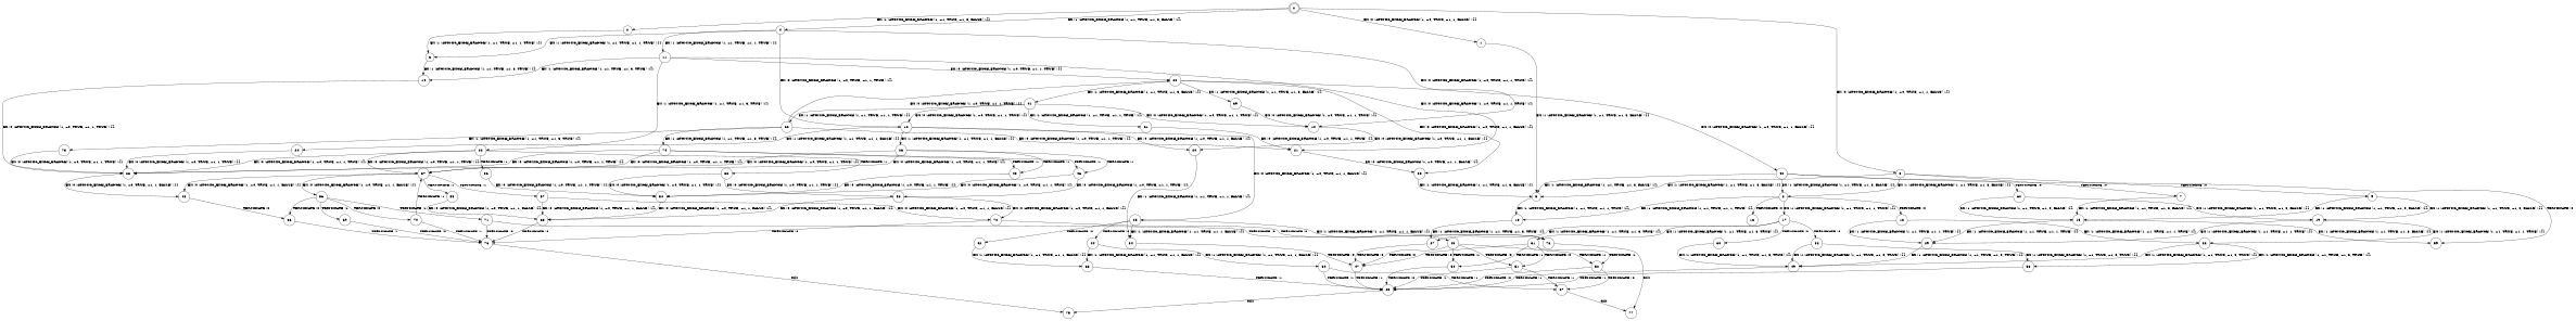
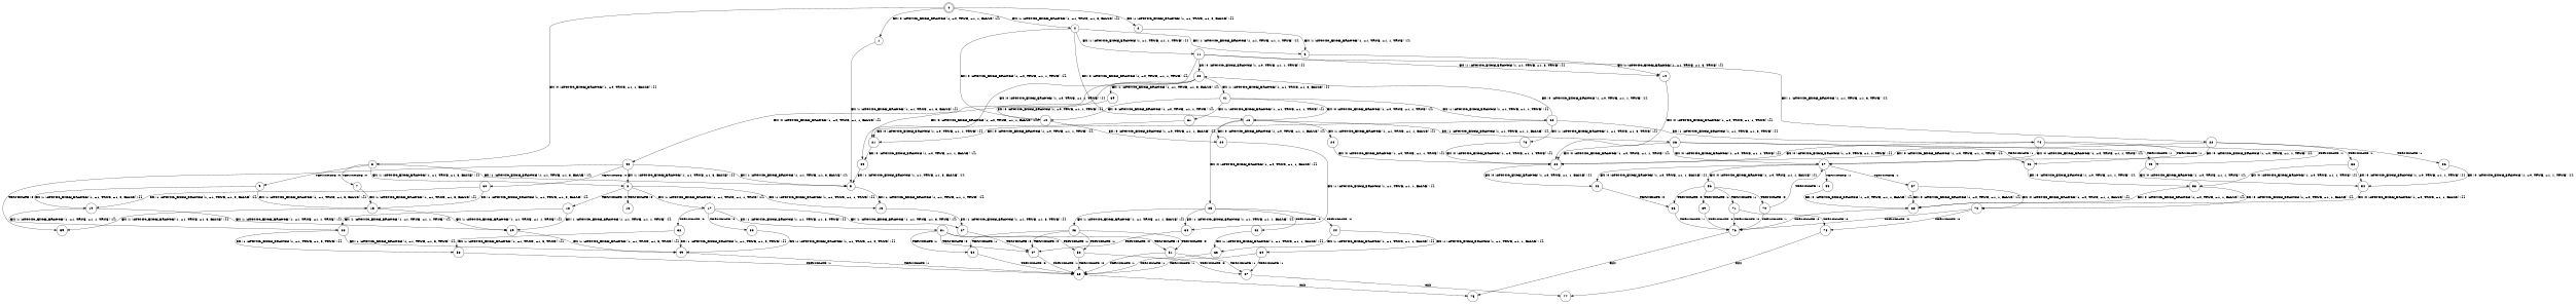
  digraph {
    node [shape=circle]
    0 [peripheries=2]
    1
    2
    3
    4
    5
    6
    7
    8
    9
    10
    11
    12
    13
    14
    15
    16
    17
    18
    19
    20
    21
    22
    23
    24
    25
    26
    27
    28
    29
    59
    30
    31
    32
    33
    34
    35
    36
    37
    38
    39
    40
    41
    42
    43
    44
    45
    46
    47
    48
    49
    50
    51
    52
    53
    54
    55
    56
    57
    58
    60
    61
    62
    63
    64
    65
    66
    67
    68
    69
    70
    71
    72
    73
    74
    75
    76
    77
    78
    0 -> 1 [label="EX !0 !ATOMIC_EXCH_BRANCH (1, +0, TRUE, +1, 1, FALSE) !{}"]
    0 -> 2 [label="EX !1 !ATOMIC_EXCH_BRANCH (1, +1, TRUE, +1, 3, FALSE) !{}"]
    0 -> 3 [label="EX !0 !ATOMIC_EXCH_BRANCH (1, +0, TRUE, +1, 1, FALSE) !{}"]
    0 -> 4 [label="EX !1 !ATOMIC_EXCH_BRANCH (1, +1, TRUE, +1, 3, FALSE) !{}"]
    1 -> 5 [label="EX !1 !ATOMIC_EXCH_BRANCH (1, +1, TRUE, +1, 3, FALSE) !{}"]
    2 -> 6 [label="EX !1 !ATOMIC_EXCH_BRANCH (1, +1, TRUE, +1, 1, TRUE) !{}"]
    3 -> 5 [label="EX !1 !ATOMIC_EXCH_BRANCH (1, +1, TRUE, +1, 3, FALSE) !{}"]
    3 -> 7 [label="TERMINATE !0"]
    3 -> 8 [label="EX !1 !ATOMIC_EXCH_BRANCH (1, +1, TRUE, +1, 3, FALSE) !{}"]
    3 -> 9 [label="TERMINATE !0"]
    4 -> 6 [label="EX !1 !ATOMIC_EXCH_BRANCH (1, +1, TRUE, +1, 1, TRUE) !{}"]
    4 -> 10 [label="EX !0 !ATOMIC_EXCH_BRANCH (1, +0, TRUE, +1, 1, TRUE) !{}"]
    4 -> 11 [label="EX !1 !ATOMIC_EXCH_BRANCH (1, +1, TRUE, +1, 1, TRUE) !{}"]
    4 -> 12 [label="EX !0 !ATOMIC_EXCH_BRANCH (1, +0, TRUE, +1, 1, TRUE) !{}"]
    5 -> 13 [label="EX !1 !ATOMIC_EXCH_BRANCH (1, +1, TRUE, +1, 1, TRUE) !{}"]
    6 -> 14 [label="EX !1 !ATOMIC_EXCH_BRANCH (1, +1, TRUE, +1, 3, TRUE) !{}"]
    7 -> 15 [label="EX !1 !ATOMIC_EXCH_BRANCH (1, +1, TRUE, +1, 3, FALSE) !{}"]
    8 -> 13 [label="EX !1 !ATOMIC_EXCH_BRANCH (1, +1, TRUE, +1, 1, TRUE) !{}"]
    8 -> 16 [label="TERMINATE !0"]
    8 -> 17 [label="EX !1 !ATOMIC_EXCH_BRANCH (1, +1, TRUE, +1, 1, TRUE) !{}"]
    8 -> 18 [label="TERMINATE !0"]
    9 -> 15 [label="EX !1 !ATOMIC_EXCH_BRANCH (1, +1, TRUE, +1, 3, FALSE) !{}"]
    9 -> 19 [label="EX !1 !ATOMIC_EXCH_BRANCH (1, +1, TRUE, +1, 3, FALSE) !{}"]
    10 -> 20 [label="EX !0 !ATOMIC_EXCH_BRANCH (1, +0, TRUE, +1, 1, FALSE) !{}"]
    11 -> 14 [label="EX !1 !ATOMIC_EXCH_BRANCH (1, +1, TRUE, +1, 3, TRUE) !{}"]
    11 -> 21 [label="EX !0 !ATOMIC_EXCH_BRANCH (1, +0, TRUE, +1, 1, TRUE) !{}"]
    11 -> 22 [label="EX !1 !ATOMIC_EXCH_BRANCH (1, +1, TRUE, +1, 3, TRUE) !{}"]
    11 -> 23 [label="EX !0 !ATOMIC_EXCH_BRANCH (1, +0, TRUE, +1, 1, TRUE) !{}"]
    12 -> 20 [label="EX !0 !ATOMIC_EXCH_BRANCH (1, +0, TRUE, +1, 1, FALSE) !{}"]
    12 -> 24 [label="EX !1 !ATOMIC_EXCH_BRANCH (1, +1, TRUE, +1, 1, FALSE) !{}"]
    12 -> 25 [label="EX !0 !ATOMIC_EXCH_BRANCH (1, +0, TRUE, +1, 1, FALSE) !{}"]
    12 -> 26 [label="EX !1 !ATOMIC_EXCH_BRANCH (1, +1, TRUE, +1, 1, FALSE) !{}"]
    13 -> 27 [label="EX !1 !ATOMIC_EXCH_BRANCH (1, +1, TRUE, +1, 3, TRUE) !{}"]
    14 -> 28 [label="EX !0 !ATOMIC_EXCH_BRANCH (1, +0, TRUE, +1, 1, TRUE) !{}"]
    15 -> 29 [label="EX !1 !ATOMIC_EXCH_BRANCH (1, +1, TRUE, +1, 1, TRUE) !{}"]
    15 -> 59 [label="EX !1 !ATOMIC_EXCH_BRANCH (1, +1, TRUE, +1, 3, FALSE) !{}"]
    17 -> 27 [label="EX !1 !ATOMIC_EXCH_BRANCH (1, +1, TRUE, +1, 3, TRUE) !{}"]
    17 -> 30 [label="TERMINATE !0"]
    17 -> 31 [label="EX !1 !ATOMIC_EXCH_BRANCH (1, +1, TRUE, +1, 3, TRUE) !{}"]
    17 -> 32 [label="TERMINATE !0"]
    18 -> 29 [label="EX !1 !ATOMIC_EXCH_BRANCH (1, +1, TRUE, +1, 1, TRUE) !{}"]
    18 -> 33 [label="EX !1 !ATOMIC_EXCH_BRANCH (1, +1, TRUE, +1, 1, TRUE) !{}"]
    19 -> 29 [label="EX !1 !ATOMIC_EXCH_BRANCH (1, +1, TRUE, +1, 1, TRUE) !{}"]
    19 -> 33 [label="EX !1 !ATOMIC_EXCH_BRANCH (1, +1, TRUE, +1, 1, TRUE) !{}"]
    20 -> 34 [label="EX !1 !ATOMIC_EXCH_BRANCH (1, +1, TRUE, +1, 1, FALSE) !{}"]
    21 -> 35 [label="EX !0 !ATOMIC_EXCH_BRANCH (1, +0, TRUE, +1, 1, FALSE) !{}"]
    22 -> 28 [label="EX !0 !ATOMIC_EXCH_BRANCH (1, +0, TRUE, +1, 1, TRUE) !{}"]
    22 -> 36 [label="TERMINATE !1"]
    22 -> 37 [label="EX !0 !ATOMIC_EXCH_BRANCH (1, +0, TRUE, +1, 1, TRUE) !{}"]
    22 -> 38 [label="TERMINATE !1"]
    23 -> 35 [label="EX !0 !ATOMIC_EXCH_BRANCH (1, +0, TRUE, +1, 1, FALSE) !{}"]
    23 -> 39 [label="EX !1 !ATOMIC_EXCH_BRANCH (1, +1, TRUE, +1, 3, FALSE) !{}"]
    23 -> 40 [label="EX !0 !ATOMIC_EXCH_BRANCH (1, +0, TRUE, +1, 1, FALSE) !{}"]
    23 -> 41 [label="EX !1 !ATOMIC_EXCH_BRANCH (1, +1, TRUE, +1, 3, FALSE) !{}"]
    24 -> 28 [label="EX !0 !ATOMIC_EXCH_BRANCH (1, +0, TRUE, +1, 1, TRUE) !{}"]
    25 -> 34 [label="EX !1 !ATOMIC_EXCH_BRANCH (1, +1, TRUE, +1, 1, FALSE) !{}"]
    25 -> 42 [label="TERMINATE !0"]
    25 -> 43 [label="EX !1 !ATOMIC_EXCH_BRANCH (1, +1, TRUE, +1, 1, FALSE) !{}"]
    25 -> 44 [label="TERMINATE !0"]
    26 -> 28 [label="EX !0 !ATOMIC_EXCH_BRANCH (1, +0, TRUE, +1, 1, TRUE) !{}"]
    26 -> 37 [label="EX !0 !ATOMIC_EXCH_BRANCH (1, +0, TRUE, +1, 1, TRUE) !{}"]
    26 -> 45 [label="TERMINATE !1"]
    26 -> 46 [label="TERMINATE !1"]
    27 -> 47 [label="TERMINATE !0"]
    28 -> 48 [label="EX !0 !ATOMIC_EXCH_BRANCH (1, +0, TRUE, +1, 1, FALSE) !{}"]
    29 -> 49 [label="EX !1 !ATOMIC_EXCH_BRANCH (1, +1, TRUE, +1, 3, TRUE) !{}"]
    30 -> 49 [label="EX !1 !ATOMIC_EXCH_BRANCH (1, +1, TRUE, +1, 3, TRUE) !{}"]
    31 -> 47 [label="TERMINATE !0"]
    31 -> 50 [label="TERMINATE !1"]
    31 -> 51 [label="TERMINATE !0"]
    31 -> 52 [label="TERMINATE !1"]
    32 -> 49 [label="EX !1 !ATOMIC_EXCH_BRANCH (1, +1, TRUE, +1, 3, TRUE) !{}"]
    32 -> 53 [label="EX !1 !ATOMIC_EXCH_BRANCH (1, +1, TRUE, +1, 3, TRUE) !{}"]
    33 -> 49 [label="EX !1 !ATOMIC_EXCH_BRANCH (1, +1, TRUE, +1, 3, TRUE) !{}"]
    33 -> 53 [label="EX !1 !ATOMIC_EXCH_BRANCH (1, +1, TRUE, +1, 3, TRUE) !{}"]
    34 -> 47 [label="TERMINATE !0"]
    35 -> 5 [label="EX !1 !ATOMIC_EXCH_BRANCH (1, +1, TRUE, +1, 3, FALSE) !{}"]
    36 -> 54 [label="EX !0 !ATOMIC_EXCH_BRANCH (1, +0, TRUE, +1, 1, TRUE) !{}"]
    37 -> 48 [label="EX !0 !ATOMIC_EXCH_BRANCH (1, +0, TRUE, +1, 1, FALSE) !{}"]
    37 -> 55 [label="TERMINATE !1"]
    37 -> 56 [label="EX !0 !ATOMIC_EXCH_BRANCH (1, +0, TRUE, +1, 1, FALSE) !{}"]
    37 -> 57 [label="TERMINATE !1"]
    38 -> 54 [label="EX !0 !ATOMIC_EXCH_BRANCH (1, +0, TRUE, +1, 1, TRUE) !{}"]
    38 -> 58 [label="EX !0 !ATOMIC_EXCH_BRANCH (1, +0, TRUE, +1, 1, TRUE) !{}"]
    39 -> 10 [label="EX !0 !ATOMIC_EXCH_BRANCH (1, +0, TRUE, +1, 1, TRUE) !{}"]
    40 -> 5 [label="EX !1 !ATOMIC_EXCH_BRANCH (1, +1, TRUE, +1, 3, FALSE) !{}"]
    40 -> 8 [label="EX !1 !ATOMIC_EXCH_BRANCH (1, +1, TRUE, +1, 3, FALSE) !{}"]
    40 -> 59 [label="TERMINATE !0"]
    40 -> 60 [label="TERMINATE !0"]
    41 -> 10 [label="EX !0 !ATOMIC_EXCH_BRANCH (1, +0, TRUE, +1, 1, TRUE) !{}"]
    41 -> 12 [label="EX !0 !ATOMIC_EXCH_BRANCH (1, +0, TRUE, +1, 1, TRUE) !{}"]
    41 -> 61 [label="EX !1 !ATOMIC_EXCH_BRANCH (1, +1, TRUE, +1, 1, TRUE) !{}"]
    41 -> 62 [label="EX !1 !ATOMIC_EXCH_BRANCH (1, +1, TRUE, +1, 1, TRUE) !{}"]
    42 -> 63 [label="EX !1 !ATOMIC_EXCH_BRANCH (1, +1, TRUE, +1, 1, FALSE) !{}"]
    43 -> 47 [label="TERMINATE !0"]
    43 -> 50 [label="TERMINATE !1"]
    43 -> 51 [label="TERMINATE !0"]
    43 -> 52 [label="TERMINATE !1"]
    44 -> 63 [label="EX !1 !ATOMIC_EXCH_BRANCH (1, +1, TRUE, +1, 1, FALSE) !{}"]
    44 -> 64 [label="EX !1 !ATOMIC_EXCH_BRANCH (1, +1, TRUE, +1, 1, FALSE) !{}"]
    45 -> 54 [label="EX !0 !ATOMIC_EXCH_BRANCH (1, +0, TRUE, +1, 1, TRUE) !{}"]
-   46 -> 54 [label="EX !0 !ATOMIC_EXCH_BRANCH (1, +0, TRUE, +1, 1, TRUE) !{}"]
    46 -> 58 [label="EX !0 !ATOMIC_EXCH_BRANCH (1, +0, TRUE, +1, 1, TRUE) !{}"]
    47 -> 65 [label="TERMINATE !1"]
    48 -> 66 [label="TERMINATE !0"]
    49 -> 65 [label="TERMINATE !1"]
    50 -> 65 [label="TERMINATE !0"]
    51 -> 65 [label="TERMINATE !1"]
    51 -> 67 [label="TERMINATE !1"]
    52 -> 65 [label="TERMINATE !0"]
    52 -> 67 [label="TERMINATE !0"]
    53 -> 65 [label="TERMINATE !1"]
    54 -> 68 [label="EX !0 !ATOMIC_EXCH_BRANCH (1, +0, TRUE, +1, 1, FALSE) !{}"]
    55 -> 68 [label="EX !0 !ATOMIC_EXCH_BRANCH (1, +0, TRUE, +1, 1, FALSE) !{}"]
    56 -> 66 [label="TERMINATE !0"]
    56 -> 69 [label="TERMINATE !1"]
    56 -> 70 [label="TERMINATE !0"]
    56 -> 71 [label="TERMINATE !1"]
    57 -> 68 [label="EX !0 !ATOMIC_EXCH_BRANCH (1, +0, TRUE, +1, 1, FALSE) !{}"]
    57 -> 72 [label="EX !0 !ATOMIC_EXCH_BRANCH (1, +0, TRUE, +1, 1, FALSE) !{}"]
    58 -> 68 [label="EX !0 !ATOMIC_EXCH_BRANCH (1, +0, TRUE, +1, 1, FALSE) !{}"]
    58 -> 72 [label="EX !0 !ATOMIC_EXCH_BRANCH (1, +0, TRUE, +1, 1, FALSE) !{}"]
    60 -> 15 [label="EX !1 !ATOMIC_EXCH_BRANCH (1, +1, TRUE, +1, 3, FALSE) !{}"]
    60 -> 19 [label="EX !1 !ATOMIC_EXCH_BRANCH (1, +1, TRUE, +1, 3, FALSE) !{}"]
    61 -> 21 [label="EX !0 !ATOMIC_EXCH_BRANCH (1, +0, TRUE, +1, 1, TRUE) !{}"]
    62 -> 21 [label="EX !0 !ATOMIC_EXCH_BRANCH (1, +0, TRUE, +1, 1, TRUE) !{}"]
    62 -> 23 [label="EX !0 !ATOMIC_EXCH_BRANCH (1, +0, TRUE, +1, 1, TRUE) !{}"]
    62 -> 73 [label="EX !1 !ATOMIC_EXCH_BRANCH (1, +1, TRUE, +1, 3, TRUE) !{}"]
    62 -> 74 [label="EX !1 !ATOMIC_EXCH_BRANCH (1, +1, TRUE, +1, 3, TRUE) !{}"]
    63 -> 65 [label="TERMINATE !1"]
    64 -> 65 [label="TERMINATE !1"]
    64 -> 67 [label="TERMINATE !1"]
    65 -> 75 [label=exit]
    66 -> 76 [label="TERMINATE !1"]
    67 -> 77 [label=exit]
    68 -> 76 [label="TERMINATE !0"]
    69 -> 76 [label="TERMINATE !0"]
    70 -> 37 [label="TERMINATE !1"]
    70 -> 76 [label="TERMINATE !1"]
    71 -> 76 [label="TERMINATE !0"]
    71 -> 78 [label="TERMINATE !0"]
    72 -> 76 [label="TERMINATE !0"]
    72 -> 78 [label="TERMINATE !0"]
    73 -> 28 [label="EX !0 !ATOMIC_EXCH_BRANCH (1, +0, TRUE, +1, 1, TRUE) !{}"]
    74 -> 28 [label="EX !0 !ATOMIC_EXCH_BRANCH (1, +0, TRUE, +1, 1, TRUE) !{}"]
    74 -> 37 [label="EX !0 !ATOMIC_EXCH_BRANCH (1, +0, TRUE, +1, 1, TRUE) !{}"]
    74 -> 45 [label="TERMINATE !1"]
    74 -> 46 [label="TERMINATE !1"]
    76 -> 75 [label=exit]
    78 -> 77 [label=exit]
  }
